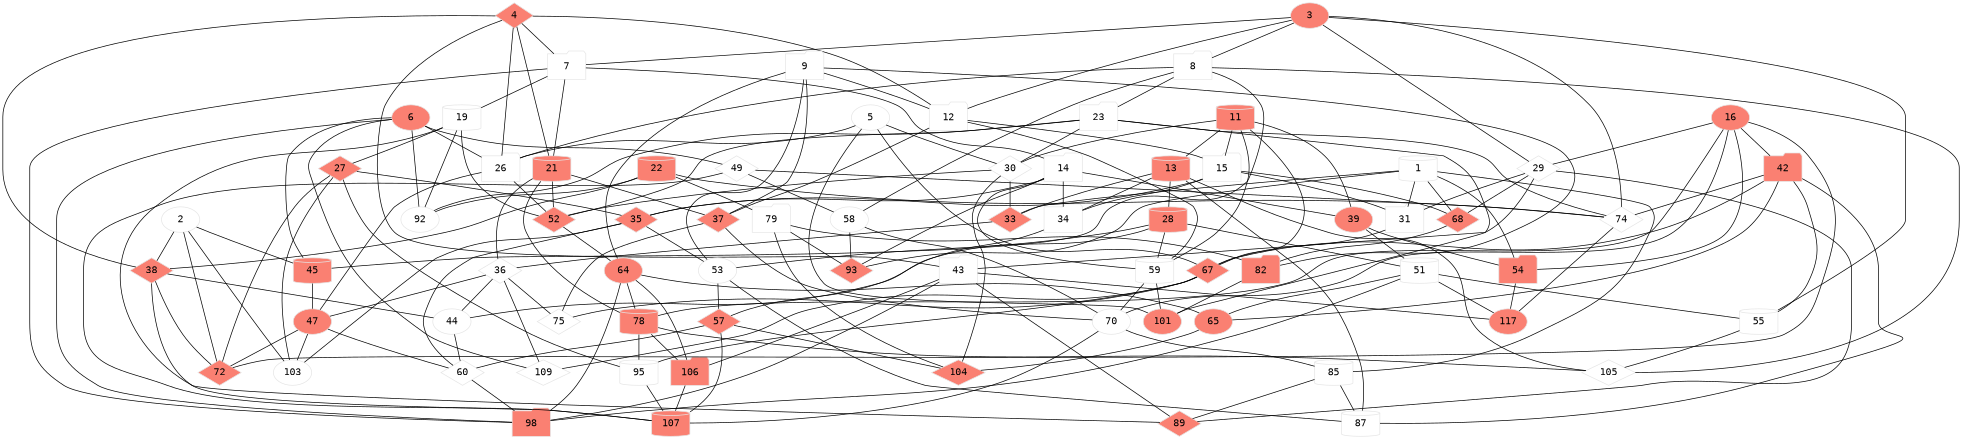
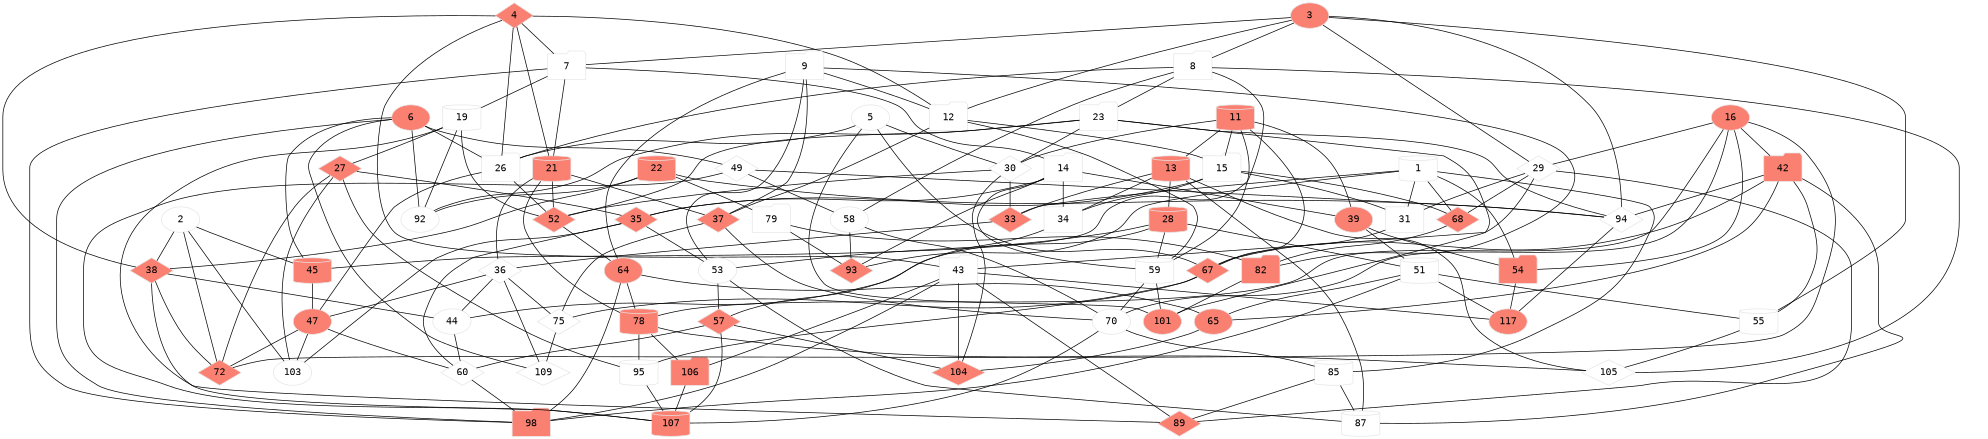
  graph {
    fontname="DejaVu Sans Mono"
    node [color=gray90 fillcolor=white fontname="DejaVu Sans Mono" shape=diamond style=filled]
    edge [fontname="DejaVu Sans Mono"]
    1 [shape=cylinder super="+63"]
    31 [shape=folder]
    33 [fillcolor=salmon]
    54 [fillcolor=salmon shape=folder]
    68 [fillcolor=salmon]
    85 [shape=cylinder]
    93 [fillcolor=salmon]
    67 [fillcolor=salmon super="+84"]
    36 [super="+61"]
    117 [fillcolor=salmon shape=ellipse]
    82 [fillcolor=salmon shape=folder]
    87 [shape=cylinder]
    89 [fillcolor=salmon]
    38 [fillcolor=salmon super="+114"]
    72 [fillcolor=salmon super="+108"]
    44 [shape=ellipse]
    107 [fillcolor=salmon shape=cylinder super="+115"]
    2 [shape=ellipse]
    45 [fillcolor=salmon shape=cylinder]
    103 [shape=ellipse]
    47 [fillcolor=salmon shape=ellipse super="+50"]
    3 [fillcolor=salmon shape=ellipse super="+91"]
    7 [shape=folder super="+10"]
    8 [shape=folder super="+40"]
    12 [shape=folder super="+25"]
    29 [super="+56"]
    55 [shape=cylinder]
-   94 [super="+113" label=74]
+   94 [super="+113"]
    21 [fillcolor=salmon shape=cylinder super="+32"]
    98 [fillcolor=salmon shape=folder super="+111"]
    14 [shape=folder super="+90"]
    19 [shape=cylinder super="+102"]
    26 [shape=folder super="+88"]
    23 [shape=folder super="+86"]
    58 [shape=ellipse super="+99"]
    105
    37 [fillcolor=salmon super="+116"]
    15 [shape=folder super="+65"]
    59 [shape=cylinder super="+71"]
    43 [shape=folder super="+83"]
    4 [fillcolor=salmon super="+24"]
    78 [fillcolor=salmon shape=cylinder super="+97"]
    52 [fillcolor=salmon super="+62"]
    106 [fillcolor=salmon shape=folder]
    5 [shape=ellipse]
    30 [super="+112"]
    101 [fillcolor=salmon shape=ellipse]
    104 [fillcolor=salmon]
    95 [shape=cylinder]
    75
    6 [fillcolor=salmon shape=ellipse super="+66"]
    49
    92 [shape=ellipse]
    109
    39 [fillcolor=salmon shape=ellipse]
    34 [shape=folder]
    35 [fillcolor=salmon super="+76"]
    27 [fillcolor=salmon super="+41"]
    70 [shape=ellipse super="+80"]
    9 [shape=folder super="+74"]
    53 [shape=ellipse super="+110"]
    64 [fillcolor=salmon shape=ellipse super="+77"]
    57 [fillcolor=salmon super="+100"]
    n64 [fillcolor=salmon label=65 shape=ellipse]
    11 [fillcolor=salmon shape=cylinder super="+18"]
    13 [fillcolor=salmon shape=cylinder super="+20"]
    28 [fillcolor=salmon shape=cylinder super="+48"]
    51 [shape=cylinder super="+81"]
    60 [super="+96"]
    16 [fillcolor=salmon shape=ellipse super="+73"]
    42 [fillcolor=salmon shape=folder super="+46"]
    22 [fillcolor=salmon shape=cylinder]
    79 [shape=folder]
    1 -- 31
    1 -- 33
    1 -- 54
    1 -- 68
    1 -- 85
    1 -- 93
    31 -- 67
    33 -- 36
    54 -- 117
    68 -- 82
    85 -- 87
    85 -- 89
    67 -- 95
    67 -- 75
    36 -- 44
    36 -- 47
    36 -- 75
    36 -- 109
    82 -- 101
    38 -- 72
    38 -- 44
    38 -- 107
    44 -- 60
    2 -- 38
    2 -- 72
    2 -- 45
    2 -- 103
    45 -- 47
    47 -- 72
    47 -- 103
    47 -- 60
    3 -- 7
    3 -- 8
    3 -- 12
    3 -- 29
    3 -- 55
    3 -- 94
    7 -- 21
    7 -- 98
    7 -- 14
    7 -- 19
    8 -- 45
    8 -- 26
    8 -- 23
    8 -- 58
    8 -- 105
    12 -- 37
    12 -- 15
    12 -- 59
    29 -- 31
    29 -- 68
    29 -- 89
    29 -- 43
    55 -- 105
    94 -- 117
    21 -- 36
    21 -- 37
    21 -- 78
    21 -- 52
    14 -- 93
    14 -- 59
    14 -- 39
    14 -- 34
    14 -- 35
    19 -- 89
    19 -- 52
    19 -- 92
    19 -- 27 [weight=2]
    26 -- 47
    26 -- 52
    23 -- 94
    23 -- 52
    23 -- 30
    23 -- 101
    23 -- 92
    58 -- 93
    58 -- 70
    37 -- 75
    37 -- 70
    15 -- 31
    15 -- 68
    15 -- 34
    15 -- 35
    59 -- 101
    59 -- 70
    43 -- 117
    43 -- 89
    43 -- 98
    43 -- 106
    4 -- 38
    4 -- 7
    4 -- 12
    4 -- 21
    4 -- 26
    4 -- 43
    78 -- 105
    78 -- 106
    78 -- 95
    52 -- 64
    106 -- 107
    5 -- 67
    5 -- 26
    5 -- 30
    5 -- 101
    30 -- 33
    30 -- 52
    30 -- 104
    95 -- 107
-   67 -- 109
+   75 -- 109
    6 -- 45
    6 -- 98
    6 -- 26
    6 -- 49
    6 -- 92
    6 -- 109
    49 -- 107
    49 -- 94
    49 -- 58
    39 -- 54
    39 -- 51
    34 -- 57
    35 -- 103
    35 -- 53
    35 -- 60
    27 -- 72
    27 -- 103
    27 -- 95
    27 -- 35
    70 -- 85
    70 -- 107
    9 -- 82
    9 -- 12
    9 -- 37 [weight=2]
    9 -- 53
    9 -- 64
    53 -- 87
    53 -- 57
    64 -- 98
    64 -- 78
-   64 -- 106
    64 -- n64
    57 -- 107
    57 -- 104
    57 -- 60 [weight=2]
    n64 -- 104
    11 -- 67
    11 -- 15
    11 -- 59
    11 -- 30
    11 -- 39
    11 -- 13
    13 -- 33
    13 -- 87
    13 -- 105
    13 -- 34
    13 -- 28
    28 -- 44
    28 -- 59
    28 -- 53 [weight=2]
    28 -- 51
    51 -- 117
    51 -- 55
    51 -- 98
    51 -- n64
    60 -- 98
    16 -- 54
    16 -- 72
    16 -- 29
    16 -- 78
    16 -- 70
    16 -- 42
    42 -- 67
    42 -- 87
    42 -- 55
    42 -- 94
    42 -- n64
    22 -- 38
    22 -- 94
    22 -- 92
    22 -- 79
    79 -- 93
    79 -- 82
-   79 -- 104
+   43 -- 104
  }
